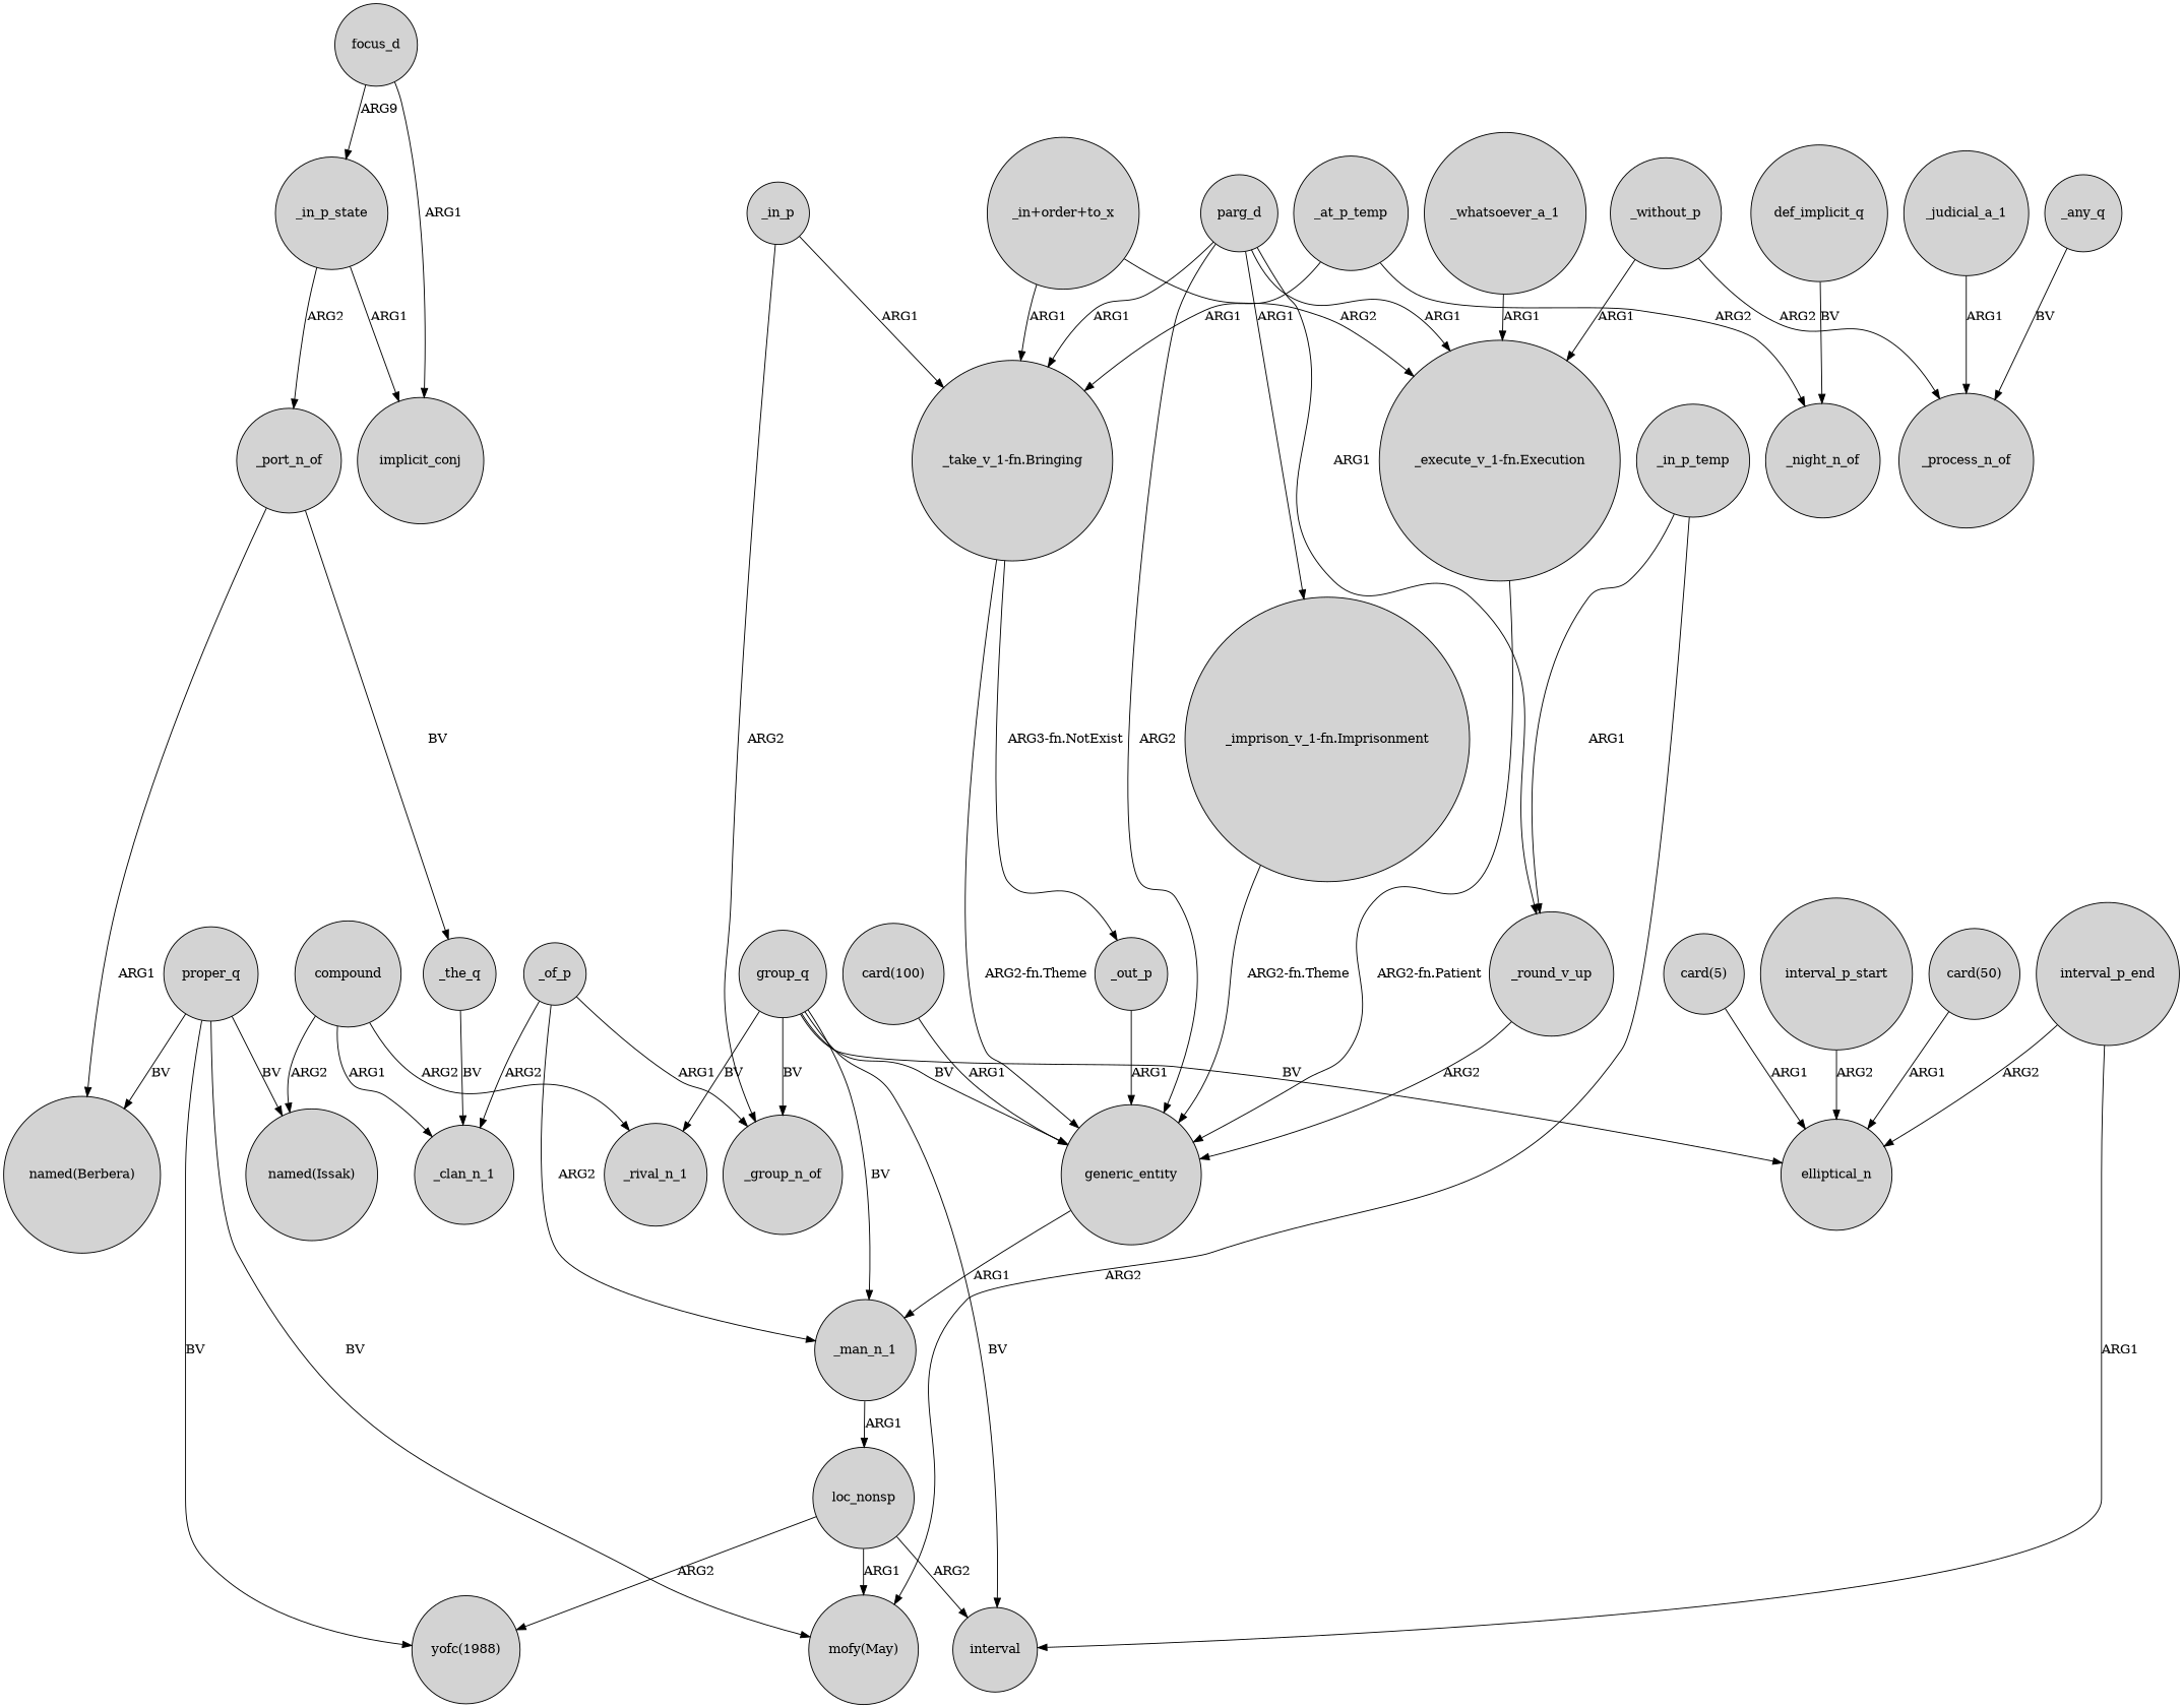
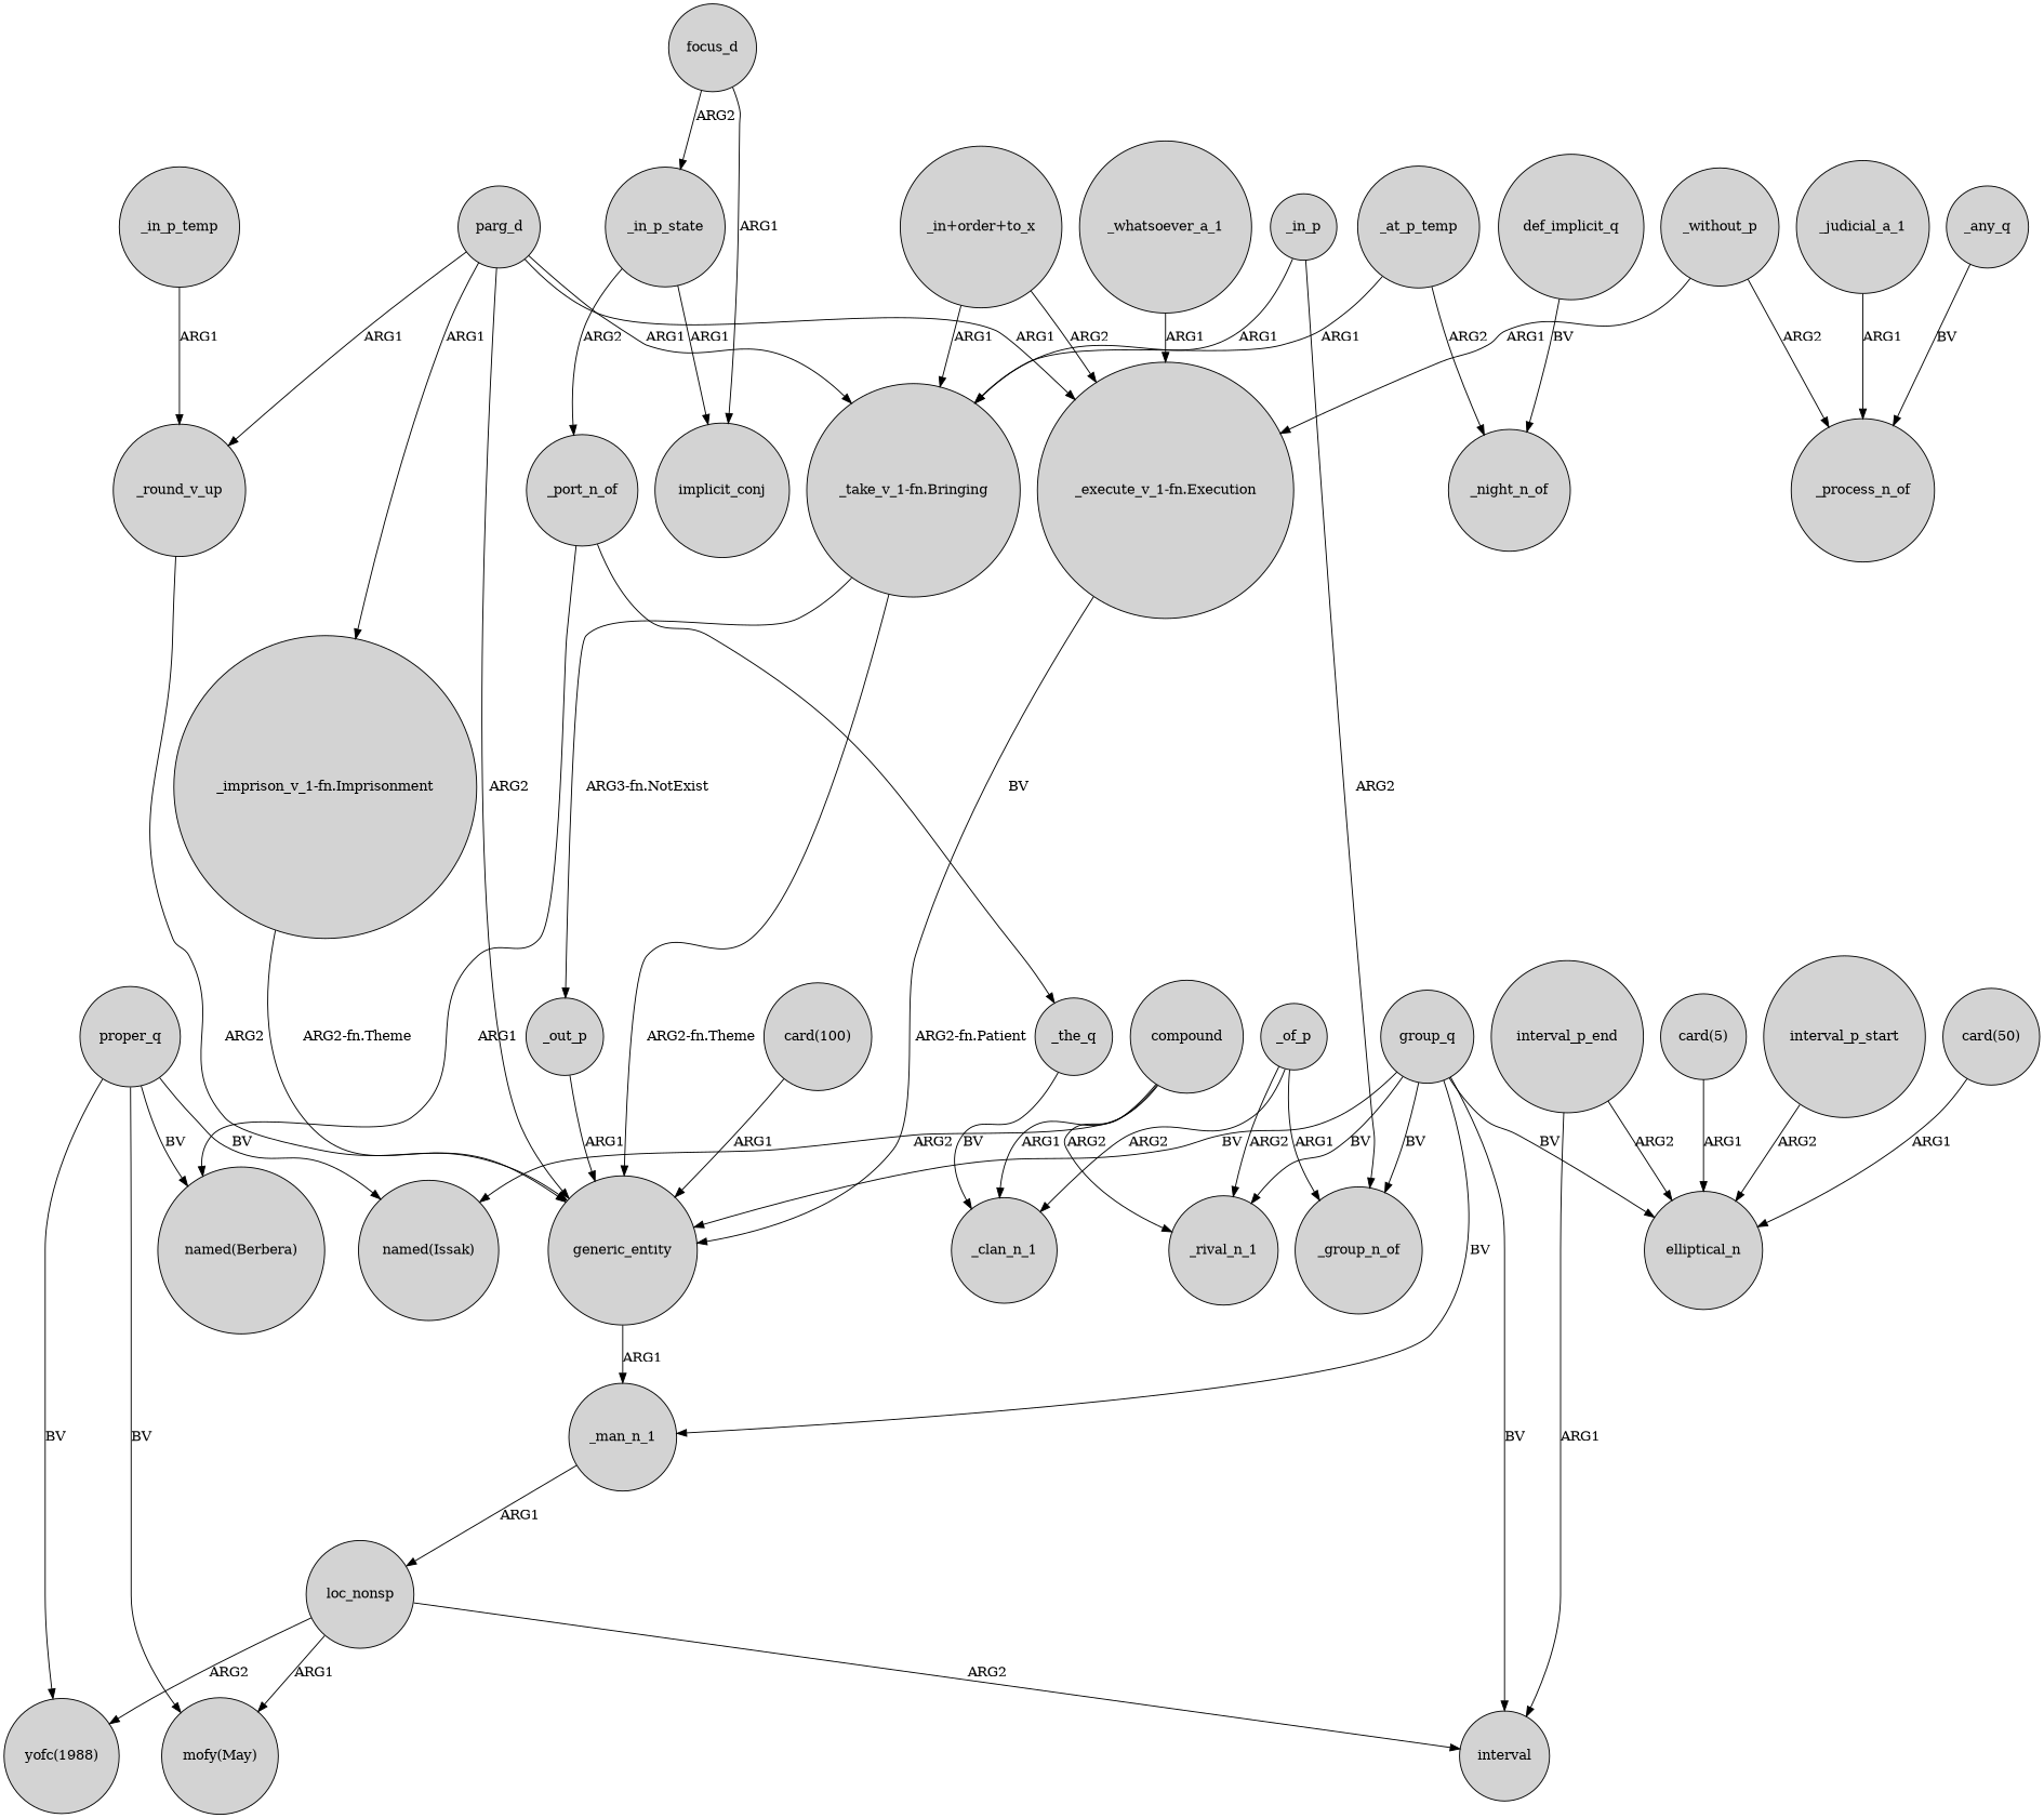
  digraph {
    node [shape=circle style=filled]
    parg_d
    "_take_v_1-fn.Bringing"
    "_imprison_v_1-fn.Imprisonment"
    generic_entity
    "_execute_v_1-fn.Execution"
    _round_v_up
    _out_p
    _man_n_1
    _in_p
    _group_n_of
    def_implicit_q
    _night_n_of
    proper_q
    "named(Issak)"
    "mofy(May)"
    "named(Berbera)"
    "yofc(1988)"
    loc_nonsp
    interval
    n20 [label=group_q]
    elliptical_n
    _rival_n_1
    "_in+order+to_x"
    "card(100)"
    _without_p
    _process_n_of
    _whatsoever_a_1
    "card(5)"
    focus_d
    _in_p_state
    implicit_conj
    _port_n_of
    _the_q
    interval_p_end
    compound
    _clan_n_1
    _of_p
    interval_p_start
    _in_p_temp
    _judicial_a_1
    _at_p_temp
    "card(50)"
    _any_q
    parg_d -> "_take_v_1-fn.Bringing" [label=ARG1]
    parg_d -> "_imprison_v_1-fn.Imprisonment" [label=ARG1]
    parg_d -> generic_entity [label=ARG2]
    parg_d -> "_execute_v_1-fn.Execution" [label=ARG1]
    parg_d -> _round_v_up [label=ARG1]
    "_take_v_1-fn.Bringing" -> generic_entity [label="ARG2-fn.Theme"]
    "_take_v_1-fn.Bringing" -> _out_p [label="ARG3-fn.NotExist"]
    "_imprison_v_1-fn.Imprisonment" -> generic_entity [label="ARG2-fn.Theme"]
    generic_entity -> _man_n_1 [label=ARG1]
    "_execute_v_1-fn.Execution" -> generic_entity [label="ARG2-fn.Patient"]
    _round_v_up -> generic_entity [label=ARG2]
    _out_p -> generic_entity [label=ARG1]
    _man_n_1 -> loc_nonsp [label=ARG1]
    _in_p -> "_take_v_1-fn.Bringing" [label=ARG1]
    _in_p -> _group_n_of [label=ARG2]
    def_implicit_q -> _night_n_of [label=BV]
    proper_q -> "named(Issak)" [label=BV]
    proper_q -> "mofy(May)" [label=BV]
    proper_q -> "named(Berbera)" [label=BV]
    proper_q -> "yofc(1988)" [label=BV]
    loc_nonsp -> "mofy(May)" [label=ARG1]
    loc_nonsp -> "yofc(1988)" [label=ARG2]
    loc_nonsp -> interval [label=ARG2]
    n20 -> generic_entity [label=BV]
    n20 -> _man_n_1 [label=BV]
    n20 -> _group_n_of [label=BV]
    n20 -> interval [label=BV]
    n20 -> elliptical_n [label=BV]
    n20 -> _rival_n_1 [label=BV]
    "_in+order+to_x" -> "_take_v_1-fn.Bringing" [label=ARG1]
    "_in+order+to_x" -> "_execute_v_1-fn.Execution" [label=ARG2]
    "card(100)" -> generic_entity [label=ARG1]
    _without_p -> "_execute_v_1-fn.Execution" [label=ARG1]
    _without_p -> _process_n_of [label=ARG2]
    _whatsoever_a_1 -> "_execute_v_1-fn.Execution" [label=ARG1]
    "card(5)" -> elliptical_n [label=ARG1]
-   focus_d -> _in_p_state [label=ARG9]
+   focus_d -> _in_p_state [label=ARG2]
    focus_d -> implicit_conj [label=ARG1]
    _in_p_state -> implicit_conj [label=ARG1]
    _in_p_state -> _port_n_of [label=ARG2]
    _port_n_of -> "named(Berbera)" [label=ARG1]
    _port_n_of -> _the_q [label=BV]
    _the_q -> _clan_n_1 [label=BV]
    interval_p_end -> interval [label=ARG1]
    interval_p_end -> elliptical_n [label=ARG2]
    compound -> "named(Issak)" [label=ARG2]
    compound -> _rival_n_1 [label=ARG2]
    compound -> _clan_n_1 [label=ARG1]
-   _of_p -> _man_n_1 [label=ARG2]
+   _of_p -> _rival_n_1 [label=ARG2]
    _of_p -> _group_n_of [label=ARG1]
    _of_p -> _clan_n_1 [label=ARG2]
    interval_p_start -> elliptical_n [label=ARG2]
    _in_p_temp -> _round_v_up [label=ARG1]
-   _in_p_temp -> "mofy(May)" [label=ARG2]
    _judicial_a_1 -> _process_n_of [label=ARG1]
    _at_p_temp -> "_take_v_1-fn.Bringing" [label=ARG1]
    _at_p_temp -> _night_n_of [label=ARG2]
    "card(50)" -> elliptical_n [label=ARG1]
    _any_q -> _process_n_of [label=BV]
  }
